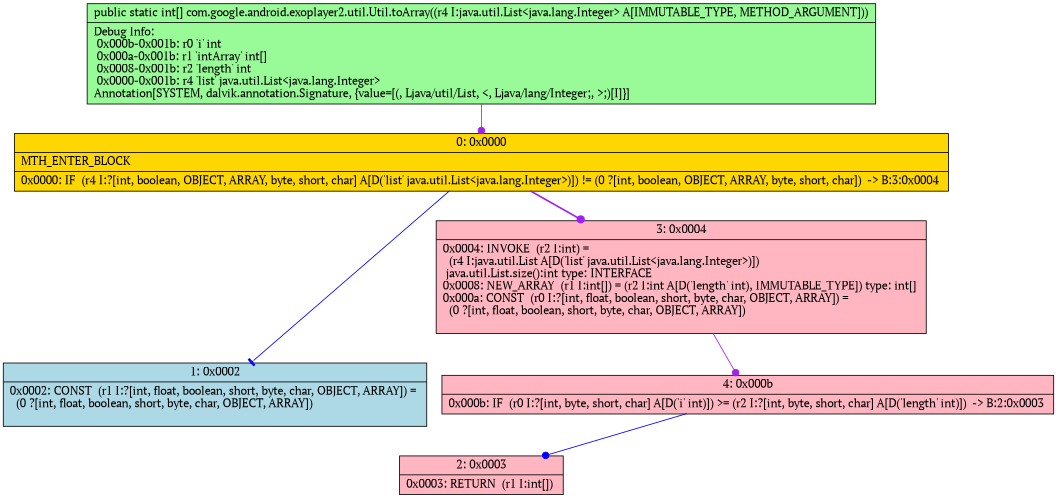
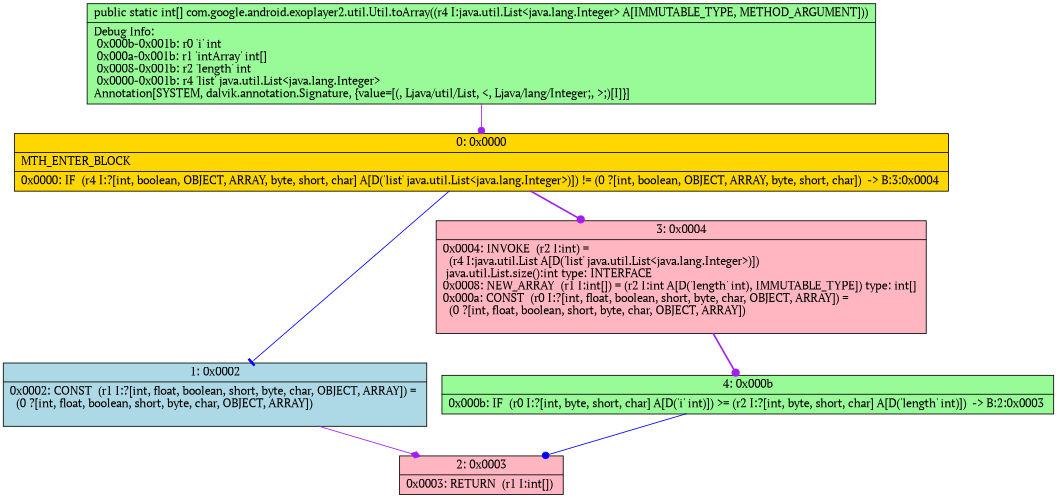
  digraph {
    fontname="PT Serif"
    node [fillcolor=lightpink fontname="PT Serif" shape=record style=filled]
    edge [arrowhead=dot color=purple fontname="PT Serif" style=solid]
    n1 [fillcolor=gold label="{0\:\ 0x0000|MTH_ENTER_BLOCK\l|0x0000: IF  (r4 I:?[int, boolean, OBJECT, ARRAY, byte, short, char] A[D('list' java.util.List\<java.lang.Integer\>)]) != (0 ?[int, boolean, OBJECT, ARRAY, byte, short, char])  \-\> B:3:0x0004 \l}"]
    n2 [fillcolor=lightblue label="{1\:\ 0x0002|0x0002: CONST  (r1 I:?[int, float, boolean, short, byte, char, OBJECT, ARRAY]) = \l  (0 ?[int, float, boolean, short, byte, char, OBJECT, ARRAY])\l \l}"]
    n3 [label="{3\:\ 0x0004|0x0004: INVOKE  (r2 I:int) = \l  (r4 I:java.util.List A[D('list' java.util.List\<java.lang.Integer\>)])\l java.util.List.size():int type: INTERFACE \l0x0008: NEW_ARRAY  (r1 I:int[]) = (r2 I:int A[D('length' int), IMMUTABLE_TYPE]) type: int[] \l0x000a: CONST  (r0 I:?[int, float, boolean, short, byte, char, OBJECT, ARRAY]) = \l  (0 ?[int, float, boolean, short, byte, char, OBJECT, ARRAY])\l \l}"]
    n4 [label="{2\:\ 0x0003|0x0003: RETURN  (r1 I:int[]) \l}"]
-   n5 [label="{4\:\ 0x000b|0x000b: IF  (r0 I:?[int, byte, short, char] A[D('i' int)]) \>= (r2 I:?[int, byte, short, char] A[D('length' int)])  \-\> B:2:0x0003 \l}"]
+   n5 [fillcolor=palegreen label="{4\:\ 0x000b|0x000b: IF  (r0 I:?[int, byte, short, char] A[D('i' int)]) \>= (r2 I:?[int, byte, short, char] A[D('length' int)])  \-\> B:2:0x0003 \l}"]
    n6 [fillcolor=palegreen label="{public static int[] com.google.android.exoplayer2.util.Util.toArray((r4 I:java.util.List\<java.lang.Integer\> A[IMMUTABLE_TYPE, METHOD_ARGUMENT]))  | Debug Info:\l  0x000b\-0x001b: r0 'i' int\l  0x000a\-0x001b: r1 'intArray' int[]\l  0x0008\-0x001b: r2 'length' int\l  0x0000\-0x001b: r4 'list' java.util.List\<java.lang.Integer\>\lAnnotation[SYSTEM, dalvik.annotation.Signature, \{value=[(, Ljava\/util\/List, \<, Ljava\/lang\/Integer;, \>;)[I]\}]\l}"]
    n1 -> n2 [arrowhead=tee color=blue]
    n1 -> n3 [style=bold]
-   n3 -> n5
+   n2 -> n4 [arrowhead=diamond]
+   n3 -> n5 [style=bold]
    n5 -> n4 [color=blue]
    n6 -> n1
  }
